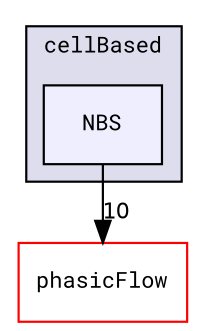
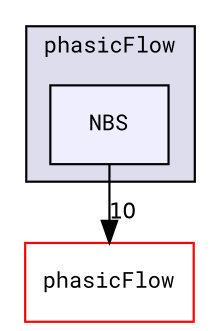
  digraph {
    compound=true
    fontname="Roboto Mono"
    node [fontname="Roboto Mono" fontsize=10 shape=box style=filled]
    n1 [fillcolor="#eeeeff" label=NBS pencolor=black]
    n2 [color=red fillcolor=white label=phasicFlow]
    subgraph cluster_1 {
      bgcolor="#ddddee"
      fontsize=10
-     label=cellBased
+     label=phasicFlow
      pencolor=black
      n1
    }
    n1 -> n2 [headlabel=10 labeldistance=1.5 labelfontname=Helvetica labelfontsize=10 fontname="Roboto Mono"]
  }
